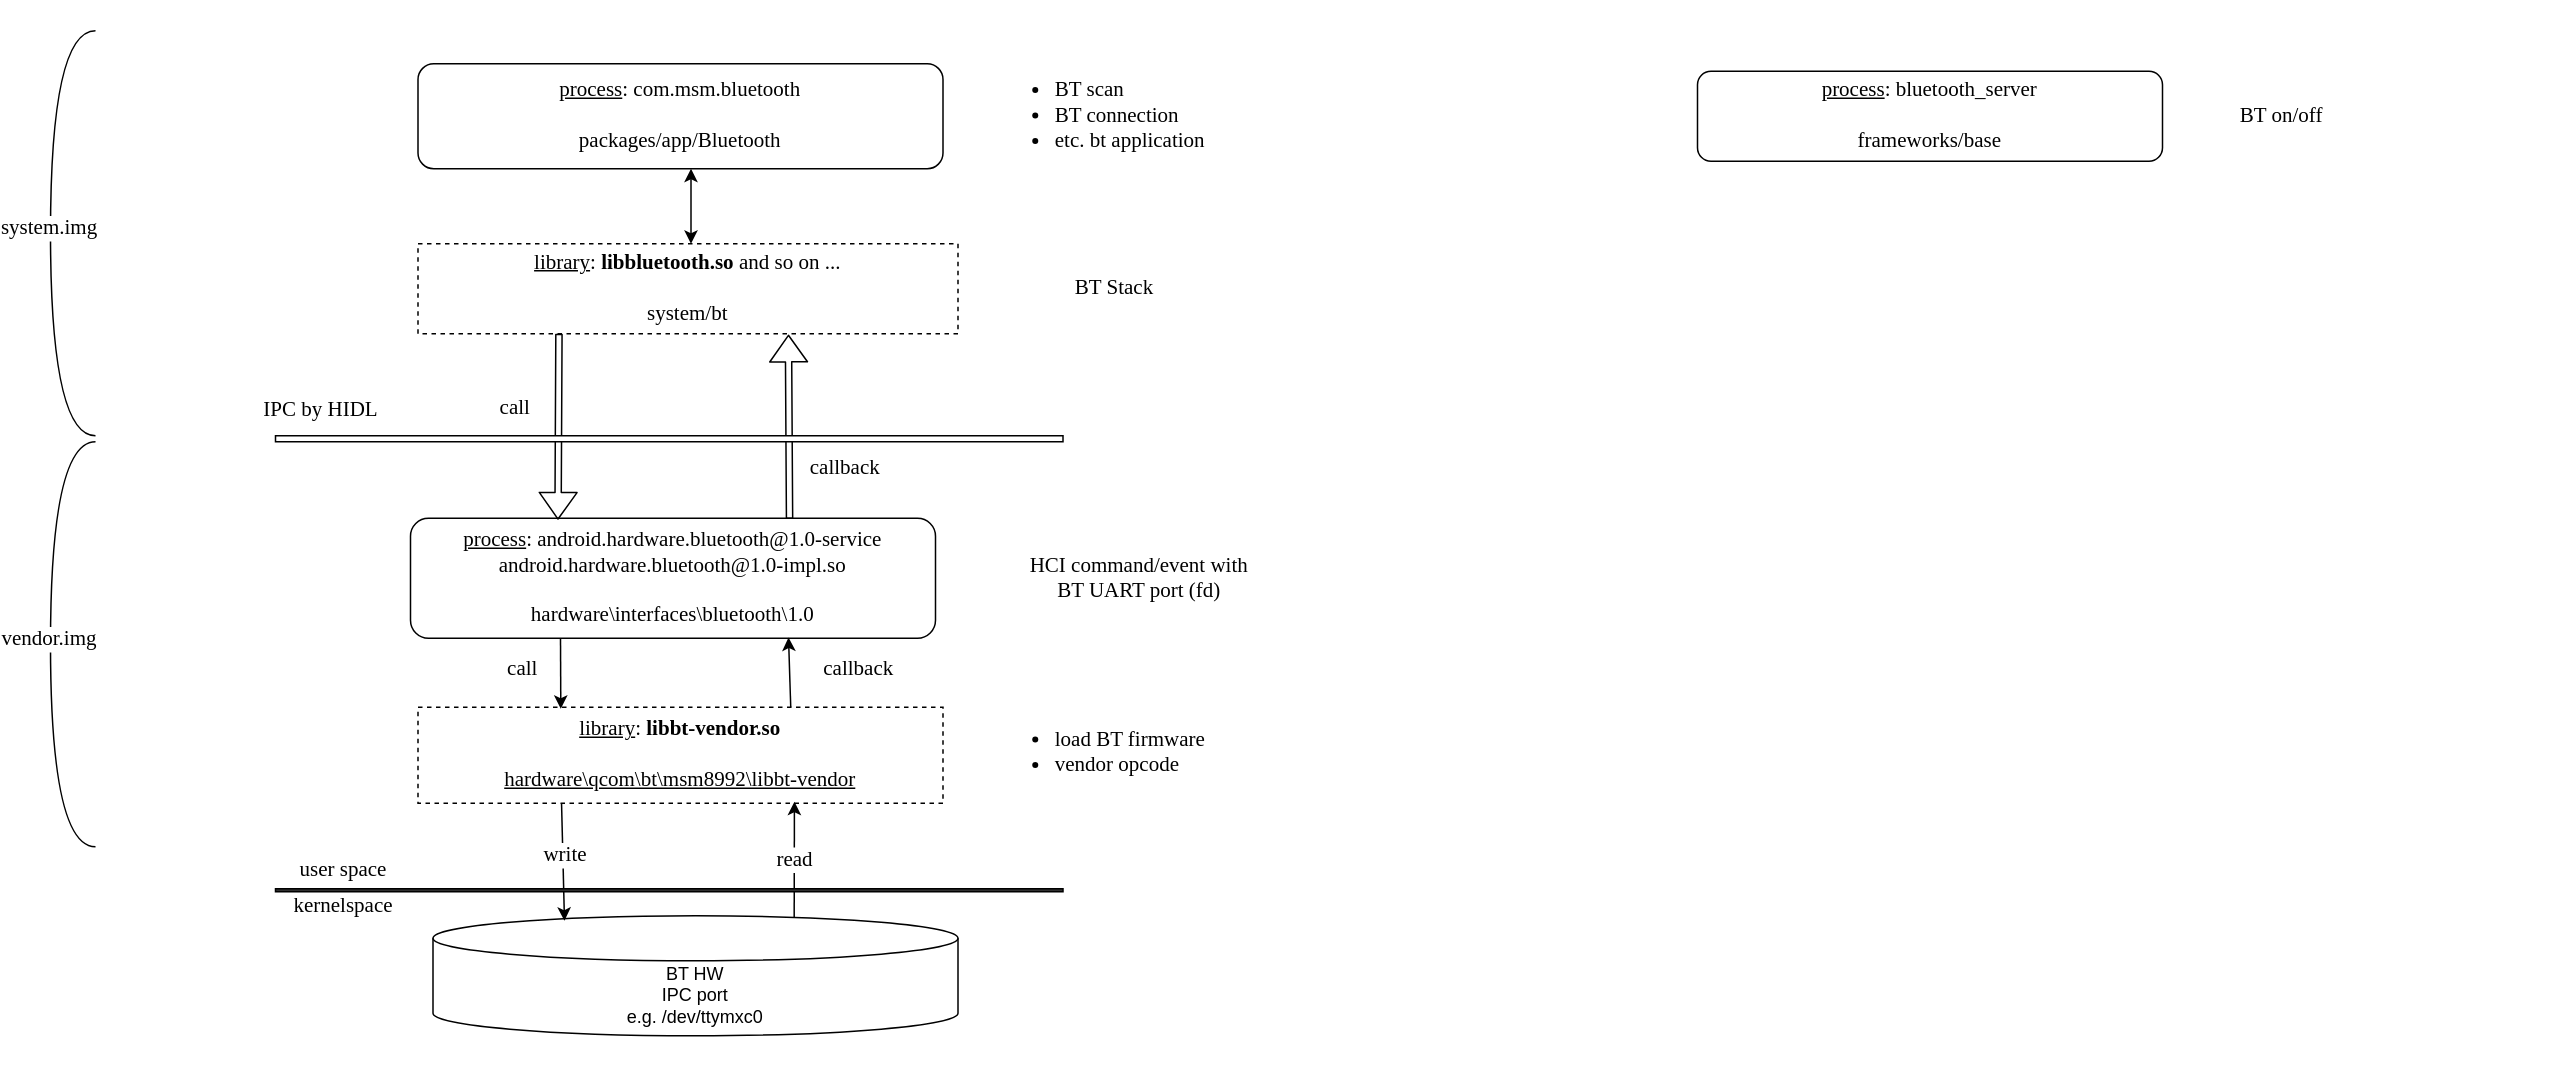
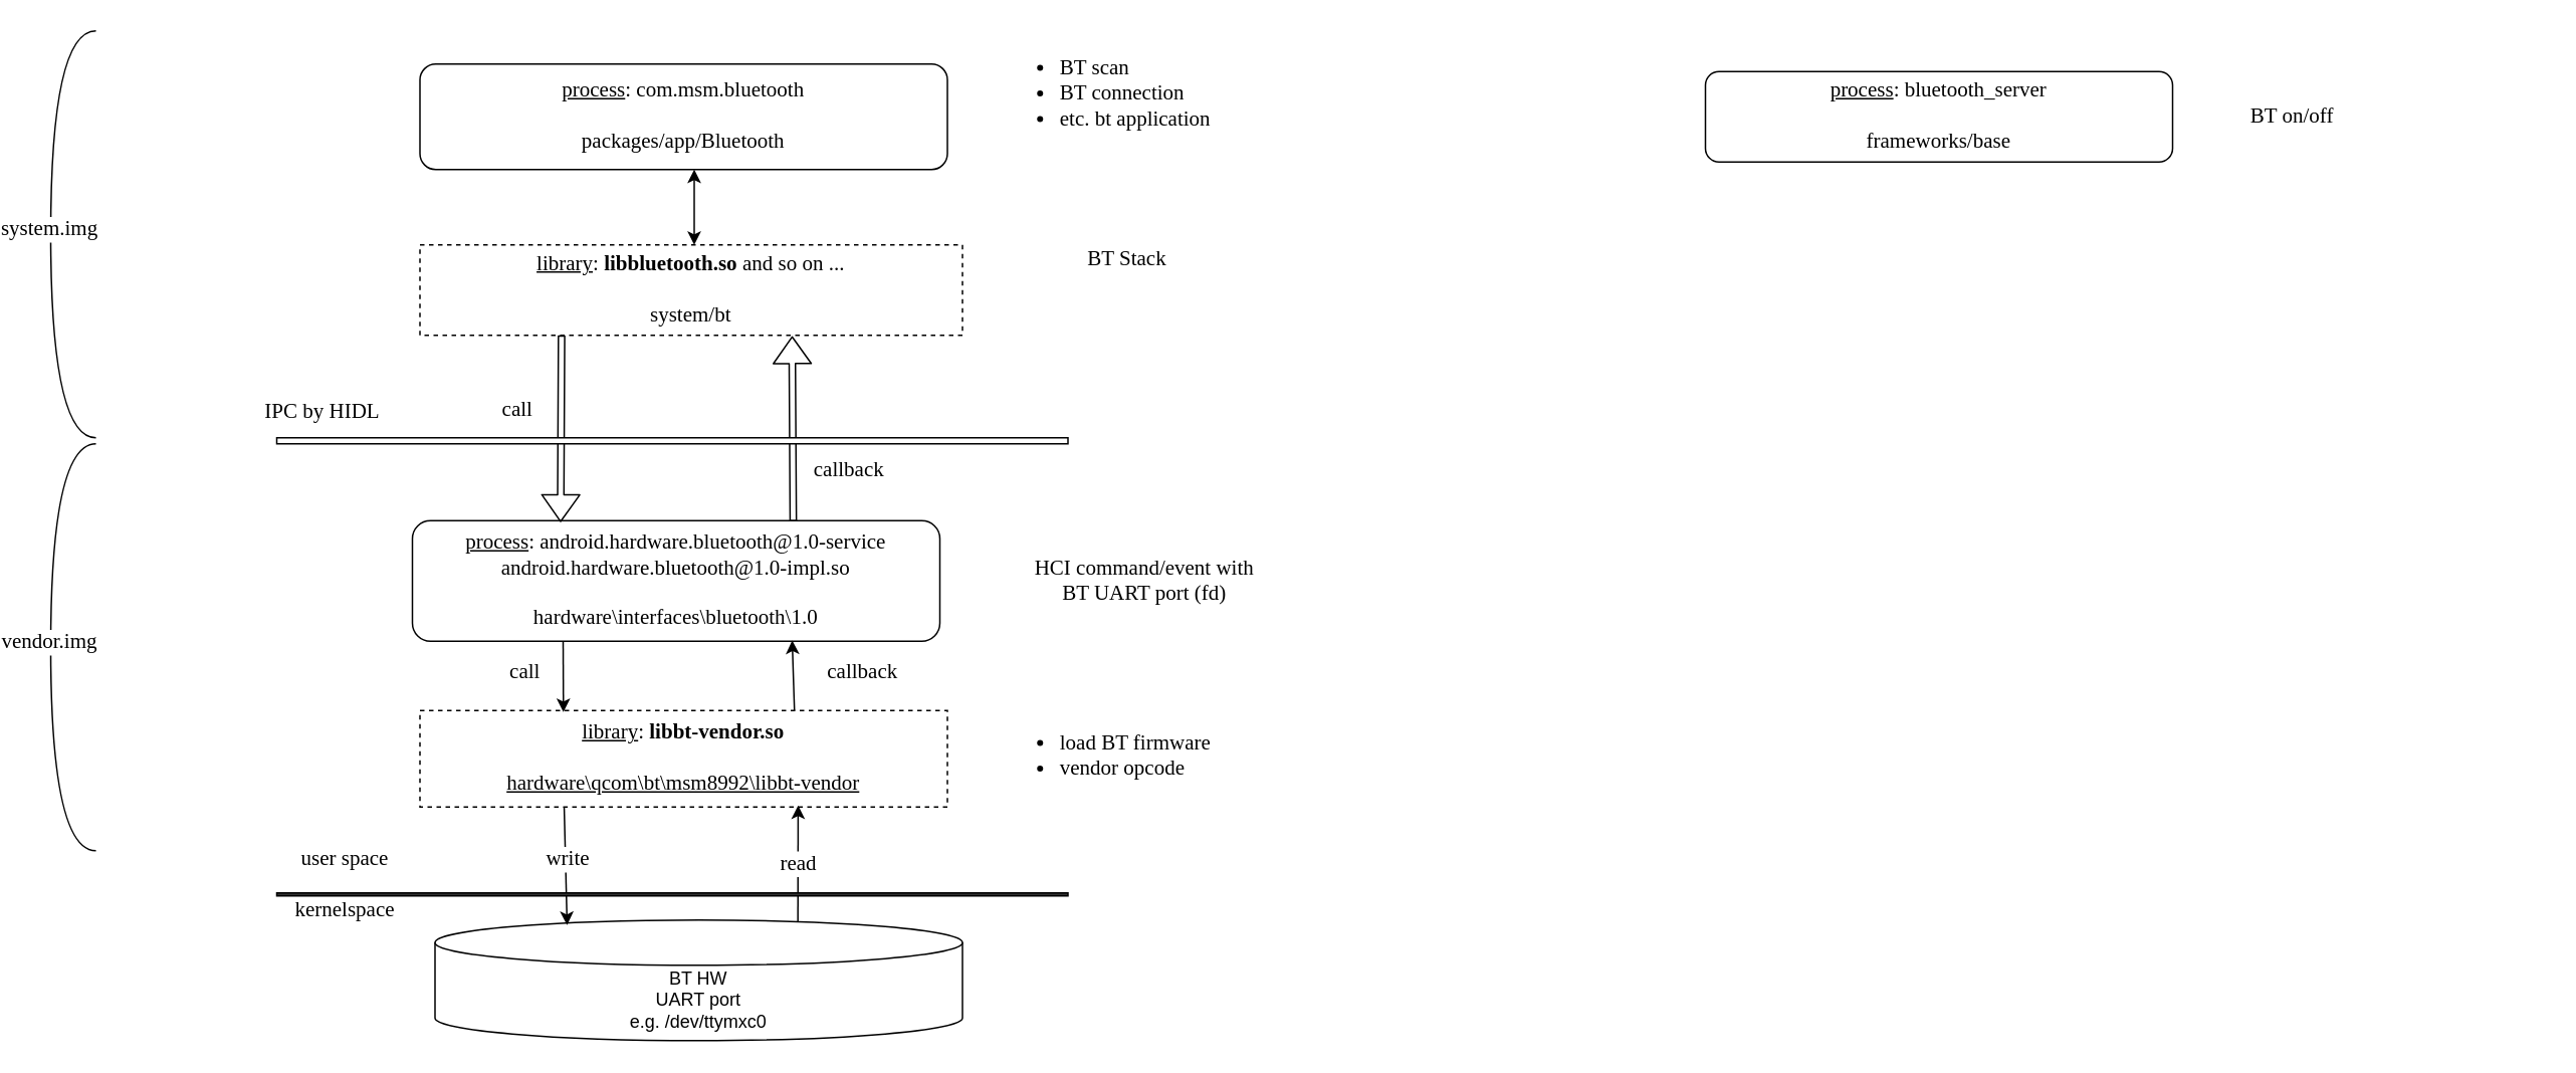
  <mxCell id="0" />
  <mxCell id="1" parent="0" />
  <mxCell id="2" value="&lt;u style=&quot;font-size: 14px&quot;&gt;process&lt;/u&gt;&lt;span style=&quot;font-size: 14px&quot;&gt;:&lt;/span&gt;&lt;span style=&quot;font-size: 14px&quot;&gt;&amp;nbsp;com.msm.bluetooth&lt;/span&gt;&lt;br style=&quot;font-size: 14px&quot;&gt;&lt;br style=&quot;font-size: 14px&quot;&gt;&lt;span style=&quot;font-size: 14px&quot;&gt;packages/app/Bluetooth&lt;/span&gt;" style="rounded=1;whiteSpace=wrap;html=1;fontSize=14;fontFamily=Comic Sans MS;" parent="1" vertex="1"><mxGeometry x="265" y="42" width="350" height="70" as="geometry" /></mxCell>
  <mxCell id="3" value="&lt;u style=&quot;font-size: 14px;&quot;&gt;process&lt;/u&gt;:&amp;nbsp;&lt;span style=&quot;font-size: 14px;&quot;&gt;bluetooth_server&lt;br style=&quot;font-size: 14px;&quot;&gt;&lt;br style=&quot;font-size: 14px;&quot;&gt;frameworks/base&lt;br style=&quot;font-size: 14px;&quot;&gt;&lt;/span&gt;" style="rounded=1;whiteSpace=wrap;html=1;fontSize=14;fontFamily=Comic Sans MS;" parent="1" vertex="1"><mxGeometry x="1118" y="47" width="310" height="60" as="geometry" /></mxCell>
  <mxCell id="4" value="&lt;span style=&quot;font-size: 14px&quot;&gt;&lt;u&gt;process&lt;/u&gt;: android.hardware.bluetooth@1.0-service&lt;/span&gt;&lt;br style=&quot;font-size: 14px&quot;&gt;&lt;span style=&quot;font-size: 14px&quot;&gt;android.hardware.bluetooth@1.0-impl.so&lt;/span&gt;&lt;br style=&quot;font-size: 14px&quot;&gt;&lt;br style=&quot;font-size: 14px&quot;&gt;&lt;span style=&quot;font-size: 14px&quot;&gt;hardware\interfaces\bluetooth\1.0&lt;/span&gt;" style="rounded=1;whiteSpace=wrap;html=1;fontSize=14;fontFamily=Comic Sans MS;" parent="1" vertex="1"><mxGeometry x="260" y="345" width="350" height="80" as="geometry" /></mxCell>
  <mxCell id="5" value="&lt;u style=&quot;font-size: 14px&quot;&gt;library&lt;/u&gt;&lt;span style=&quot;font-size: 14px&quot;&gt;: &lt;b&gt;libbluetooth.so&lt;/b&gt; and so on ...&lt;/span&gt;&lt;br style=&quot;font-size: 14px&quot;&gt;&lt;br style=&quot;font-size: 14px&quot;&gt;&lt;span style=&quot;font-size: 14px&quot;&gt;system/bt&lt;/span&gt;" style="rounded=0;whiteSpace=wrap;html=1;fontSize=14;fontFamily=Comic Sans MS;dashed=1;" parent="1" vertex="1"><mxGeometry x="265" y="162" width="360" height="60" as="geometry" /></mxCell>
  <mxCell id="6" value="&lt;u style=&quot;font-size: 14px&quot;&gt;library&lt;/u&gt;&lt;span style=&quot;font-size: 14px&quot;&gt;: &lt;b&gt;libbt-vendor.so&lt;/b&gt;&lt;/span&gt;&lt;br style=&quot;font-size: 14px&quot;&gt;&lt;br style=&quot;font-size: 14px&quot;&gt;&lt;u style=&quot;font-size: 14px&quot;&gt;hardware\qcom\bt\msm8992\libbt-vendor&lt;/u&gt;" style="rounded=0;whiteSpace=wrap;html=1;fontSize=14;fontFamily=Comic Sans MS;dashed=1;" parent="1" vertex="1"><mxGeometry x="265" y="471" width="350" height="64" as="geometry" /></mxCell>
  <mxCell id="7" value="&lt;ul style=&quot;font-size: 14px;&quot;&gt;&lt;li style=&quot;font-size: 14px;&quot;&gt;&lt;font style=&quot;font-size: 14px;&quot;&gt;load BT firmware&lt;/font&gt;&lt;/li&gt;&lt;li style=&quot;font-size: 14px;&quot;&gt;&lt;font style=&quot;font-size: 14px;&quot;&gt;vendor opcode&lt;/font&gt;&lt;/li&gt;&lt;/ul&gt;" style="text;html=1;strokeColor=none;fillColor=none;align=left;verticalAlign=middle;whiteSpace=wrap;rounded=0;fontSize=14;fontFamily=Comic Sans MS;" parent="1" vertex="1"><mxGeometry x="648" y="479" width="196" height="44" as="geometry" /></mxCell>
  <mxCell id="8" value="" style="endArrow=classic;html=1;fontFamily=Comic Sans MS;fontSize=14;entryX=0.272;entryY=0.016;entryDx=0;entryDy=0;entryPerimeter=0;" parent="1" target="6" edge="1"><mxGeometry width="50" height="50" relative="1" as="geometry"><mxPoint x="360" y="425" as="sourcePoint" /><mxPoint x="435" y="655" as="targetPoint" /><Array as="points"><mxPoint x="360" y="425" /></Array></mxGeometry></mxCell>
  <mxCell id="9" value="" style="endArrow=classic;html=1;fontFamily=Comic Sans MS;fontSize=14;entryX=0.72;entryY=0.994;entryDx=0;entryDy=0;entryPerimeter=0;exitX=0.71;exitY=0;exitDx=0;exitDy=0;exitPerimeter=0;" parent="1" source="6" target="4" edge="1"><mxGeometry width="50" height="50" relative="1" as="geometry"><mxPoint x="525" y="465" as="sourcePoint" /><mxPoint x="595" y="305" as="targetPoint" /><Array as="points" /></mxGeometry></mxCell>
  <mxCell id="10" value="callback" style="text;html=1;strokeColor=none;fillColor=none;align=center;verticalAlign=middle;whiteSpace=wrap;rounded=0;dashed=1;fontFamily=Comic Sans MS;fontSize=14;" parent="1" vertex="1"><mxGeometry x="539" y="436" width="40" height="20" as="geometry" /></mxCell>
  <mxCell id="11" value="" style="shape=flexArrow;endArrow=classic;html=1;fontFamily=Comic Sans MS;fontSize=14;entryX=0.686;entryY=1.009;entryDx=0;entryDy=0;entryPerimeter=0;width=4.167;endSize=5.572;exitX=0.722;exitY=0.007;exitDx=0;exitDy=0;exitPerimeter=0;" parent="1" source="4" target="5" edge="1"><mxGeometry width="50" height="50" relative="1" as="geometry"><mxPoint x="512.01" y="322" as="sourcePoint" /><mxPoint x="512" y="250.94" as="targetPoint" /></mxGeometry></mxCell>
  <mxCell id="12" value="call" style="text;html=1;strokeColor=none;fillColor=none;align=center;verticalAlign=middle;whiteSpace=wrap;rounded=0;dashed=1;fontFamily=Comic Sans MS;fontSize=14;" parent="1" vertex="1"><mxGeometry x="315" y="436" width="40" height="20" as="geometry" /></mxCell>
  <mxCell id="13" value="call" style="text;html=1;strokeColor=none;fillColor=none;align=center;verticalAlign=middle;whiteSpace=wrap;rounded=0;dashed=1;fontFamily=Comic Sans MS;fontSize=14;" parent="1" vertex="1"><mxGeometry x="310" y="262" width="40" height="20" as="geometry" /></mxCell>
  <mxCell id="14" value="" style="shape=flexArrow;endArrow=classic;html=1;fontFamily=Comic Sans MS;fontSize=14;width=4.167;endSize=5.572;exitX=0.261;exitY=1;exitDx=0;exitDy=0;exitPerimeter=0;entryX=0.281;entryY=0.013;entryDx=0;entryDy=0;entryPerimeter=0;" parent="1" source="5" target="4" edge="1"><mxGeometry width="50" height="50" relative="1" as="geometry"><mxPoint x="357" y="251.94" as="sourcePoint" /><mxPoint x="358" y="342" as="targetPoint" /></mxGeometry></mxCell>
  <mxCell id="15" value="callback" style="text;html=1;strokeColor=none;fillColor=none;align=center;verticalAlign=middle;whiteSpace=wrap;rounded=0;dashed=1;fontFamily=Comic Sans MS;fontSize=14;" parent="1" vertex="1"><mxGeometry x="530" y="302" width="40" height="20" as="geometry" /></mxCell>
  <mxCell id="16" value="" style="rounded=0;whiteSpace=wrap;html=1;fontFamily=Comic Sans MS;fontSize=14;fillColor=#FFFFFF;" parent="1" vertex="1"><mxGeometry x="170" y="290" width="525" height="4" as="geometry" /></mxCell>
  <mxCell id="17" value="IPC by HIDL" style="text;html=1;strokeColor=none;fillColor=none;align=center;verticalAlign=middle;whiteSpace=wrap;rounded=0;fontFamily=Comic Sans MS;fontSize=14;" parent="1" vertex="1"><mxGeometry x="148" y="263" width="105" height="20" as="geometry" /></mxCell>
  <mxCell id="18" value="" style="endArrow=classic;startArrow=classic;html=1;fontFamily=Comic Sans MS;fontSize=14;exitX=0.425;exitY=0;exitDx=0;exitDy=0;exitPerimeter=0;" parent="1" edge="1"><mxGeometry width="50" height="50" relative="1" as="geometry"><mxPoint x="447" y="162" as="sourcePoint" /><mxPoint x="447" y="112" as="targetPoint" /></mxGeometry></mxCell>
  <mxCell id="19" value="" style="curved=1;endArrow=none;html=1;fontFamily=Comic Sans MS;fontSize=14;edgeStyle=orthogonalEdgeStyle;endFill=0;" parent="1" edge="1"><mxGeometry width="50" height="50" relative="1" as="geometry"><mxPoint x="50" y="290" as="sourcePoint" /><mxPoint x="50" y="20" as="targetPoint" /><Array as="points"><mxPoint x="20" y="290" /><mxPoint x="20" y="20" /></Array></mxGeometry></mxCell>
  <mxCell id="20" value="system.img" style="edgeLabel;html=1;align=center;verticalAlign=middle;resizable=0;points=[];fontSize=14;fontFamily=Comic Sans MS;" parent="19" vertex="1" connectable="0"><mxGeometry x="-0.109" y="2" relative="1" as="geometry"><mxPoint y="-22" as="offset" /></mxGeometry></mxCell>
  <mxCell id="21" value="" style="curved=1;endArrow=none;html=1;fontFamily=Comic Sans MS;fontSize=14;edgeStyle=orthogonalEdgeStyle;endFill=0;" parent="1" edge="1"><mxGeometry width="50" height="50" relative="1" as="geometry"><mxPoint x="50" y="564" as="sourcePoint" /><mxPoint x="50" y="294" as="targetPoint" /><Array as="points"><mxPoint x="20" y="564" /><mxPoint x="20" y="294" /></Array></mxGeometry></mxCell>
  <mxCell id="22" value="vendor.img" style="edgeLabel;html=1;align=center;verticalAlign=middle;resizable=0;points=[];fontSize=14;fontFamily=Comic Sans MS;" parent="21" vertex="1" connectable="0"><mxGeometry x="-0.109" y="2" relative="1" as="geometry"><mxPoint y="-22" as="offset" /></mxGeometry></mxCell>
  <mxCell id="23" value="HCI command/event with BT UART port (fd)" style="text;html=1;strokeColor=none;fillColor=none;align=center;verticalAlign=middle;whiteSpace=wrap;rounded=0;fontFamily=Comic Sans MS;fontSize=14;" parent="1" vertex="1"><mxGeometry x="666" y="375" width="160" height="20" as="geometry" /></mxCell>
- <mxCell id="24" value="&lt;ul style=&quot;font-size: 14px&quot;&gt;&lt;li style=&quot;font-size: 14px&quot;&gt;&lt;font style=&quot;font-size: 14px&quot;&gt;BT scan&lt;/font&gt;&lt;/li&gt;&lt;li style=&quot;font-size: 14px&quot;&gt;&lt;font style=&quot;font-size: 14px&quot;&gt;BT connection&lt;/font&gt;&lt;/li&gt;&lt;li style=&quot;font-size: 14px&quot;&gt;&lt;font style=&quot;font-size: 14px&quot;&gt;etc. bt application&lt;/font&gt;&lt;/li&gt;&lt;/ul&gt;" style="text;html=1;strokeColor=none;fillColor=none;align=left;verticalAlign=middle;whiteSpace=wrap;rounded=0;fontSize=14;fontFamily=Comic Sans MS;" parent="1" vertex="1"><mxGeometry x="648" y="55" width="196" height="44" as="geometry" /></mxCell>
- <mxCell id="25" value="&lt;div&gt;BT Stack&lt;/div&gt;" style="text;html=1;strokeColor=none;fillColor=none;align=center;verticalAlign=middle;whiteSpace=wrap;rounded=0;fontSize=14;fontFamily=Comic Sans MS;" parent="1" vertex="1"><mxGeometry x="648" y="170" width="163" height="44" as="geometry" /></mxCell>
+ <mxCell id="24" value="&lt;ul style=&quot;font-size: 14px&quot;&gt;&lt;li style=&quot;font-size: 14px&quot;&gt;&lt;font style=&quot;font-size: 14px&quot;&gt;BT scan&lt;/font&gt;&lt;/li&gt;&lt;li style=&quot;font-size: 14px&quot;&gt;&lt;font style=&quot;font-size: 14px&quot;&gt;BT connection&lt;/font&gt;&lt;/li&gt;&lt;li style=&quot;font-size: 14px&quot;&gt;&lt;font style=&quot;font-size: 14px&quot;&gt;etc. bt application&lt;/font&gt;&lt;/li&gt;&lt;/ul&gt;" style="text;html=1;strokeColor=none;fillColor=none;align=left;verticalAlign=middle;whiteSpace=wrap;rounded=0;fontSize=14;fontFamily=Comic Sans MS;" parent="1" vertex="1"><mxGeometry x="648" y="40" width="196" height="44" as="geometry" /></mxCell>
+ <mxCell id="25" value="&lt;div&gt;BT Stack&lt;/div&gt;" style="text;html=1;strokeColor=none;fillColor=none;align=center;verticalAlign=middle;whiteSpace=wrap;rounded=0;fontSize=14;fontFamily=Comic Sans MS;" parent="1" vertex="1"><mxGeometry x="653" y="150" width="163" height="44" as="geometry" /></mxCell>
  <mxCell id="26" value="&lt;div&gt;BT on/off&lt;/div&gt;" style="text;html=1;strokeColor=none;fillColor=none;align=left;verticalAlign=middle;whiteSpace=wrap;rounded=0;fontSize=14;fontFamily=Comic Sans MS;" parent="1" vertex="1"><mxGeometry x="1478" y="55" width="196" height="44" as="geometry" /></mxCell>
- <mxCell id="27" value="BT HW&lt;br&gt;IPC port &lt;br&gt;e.g. /dev/ttymxc0" style="shape=cylinder3;whiteSpace=wrap;html=1;boundedLbl=1;backgroundOutline=1;size=15;" parent="1" vertex="1"><mxGeometry x="275" y="610" width="350" height="80" as="geometry" /></mxCell>
+ <mxCell id="27" value="BT HW&lt;br&gt;UART port &lt;br&gt;e.g. /dev/ttymxc0" style="shape=cylinder3;whiteSpace=wrap;html=1;boundedLbl=1;backgroundOutline=1;size=15;" parent="1" vertex="1"><mxGeometry x="275" y="610" width="350" height="80" as="geometry" /></mxCell>
  <mxCell id="28" value="read" style="endArrow=classic;html=1;fontFamily=Comic Sans MS;fontSize=14;exitX=0.688;exitY=0.01;exitDx=0;exitDy=0;exitPerimeter=0;entryX=0.717;entryY=0.984;entryDx=0;entryDy=0;entryPerimeter=0;" parent="1" source="27" target="6" edge="1"><mxGeometry width="50" height="50" relative="1" as="geometry"><mxPoint x="516.5" y="596.48" as="sourcePoint" /><mxPoint x="514" y="540" as="targetPoint" /><Array as="points" /></mxGeometry></mxCell>
  <mxCell id="29" value="write" style="endArrow=classic;html=1;fontFamily=Comic Sans MS;fontSize=14;exitX=0.262;exitY=1;exitDx=0;exitDy=0;entryX=0.239;entryY=0.042;entryDx=0;entryDy=0;entryPerimeter=0;exitPerimeter=0;" parent="1" edge="1"><mxGeometry x="-0.106" y="1" width="50" height="50" relative="1" as="geometry"><mxPoint x="360.7" y="535" as="sourcePoint" /><mxPoint x="362.65" y="613.36" as="targetPoint" /><Array as="points" /><mxPoint as="offset" /></mxGeometry></mxCell>
  <mxCell id="30" value="" style="rounded=0;whiteSpace=wrap;html=1;fontFamily=Comic Sans MS;fontSize=14;fillColor=#303030;" parent="1" vertex="1"><mxGeometry x="170" y="592" width="525" height="2" as="geometry" /></mxCell>
- <mxCell id="31" value="user space" style="text;html=1;strokeColor=none;fillColor=none;align=center;verticalAlign=middle;whiteSpace=wrap;rounded=0;fontFamily=Comic Sans MS;fontSize=14;" parent="1" vertex="1"><mxGeometry x="163" y="570" width="105" height="20" as="geometry" /></mxCell>
+ <mxCell id="31" value="user space" style="text;html=1;strokeColor=none;fillColor=none;align=center;verticalAlign=middle;whiteSpace=wrap;rounded=0;fontFamily=Comic Sans MS;fontSize=14;" parent="1" vertex="1"><mxGeometry x="163" y="560" width="105" height="20" as="geometry" /></mxCell>
  <mxCell id="32" value="kernelspace" style="text;html=1;strokeColor=none;fillColor=none;align=center;verticalAlign=middle;whiteSpace=wrap;rounded=0;fontFamily=Comic Sans MS;fontSize=14;" parent="1" vertex="1"><mxGeometry x="163" y="594" width="105" height="20" as="geometry" /></mxCell>
